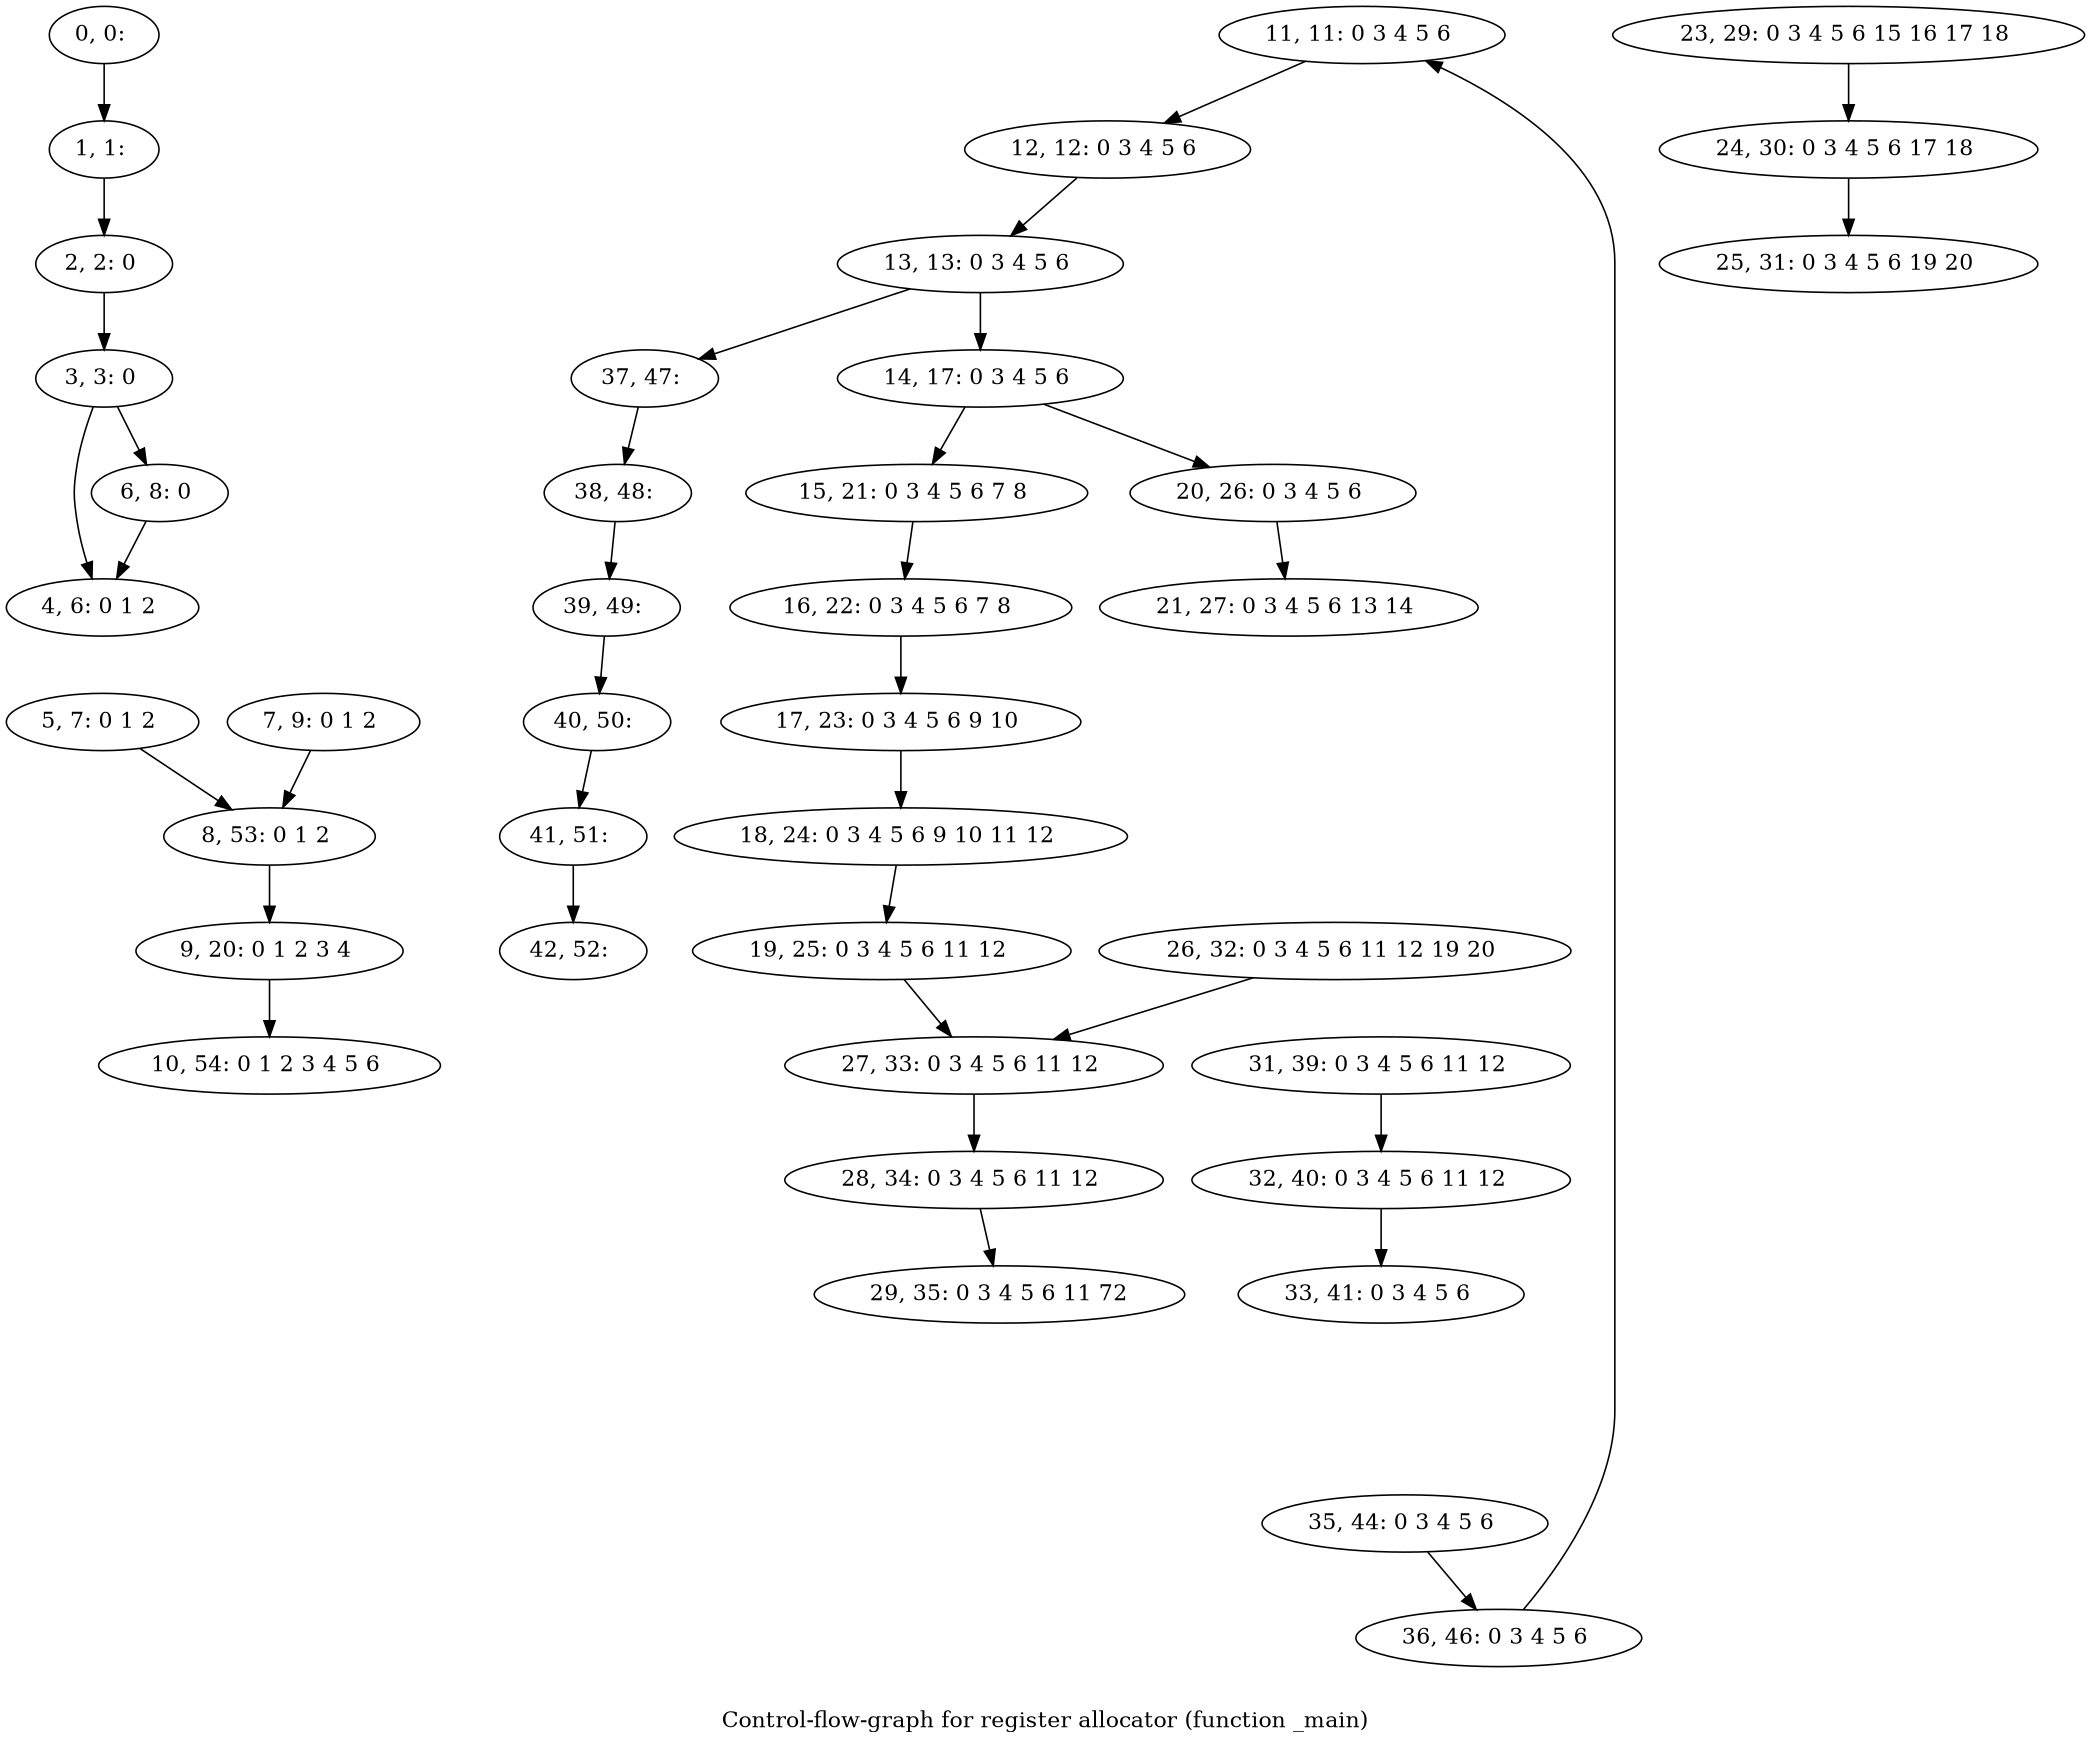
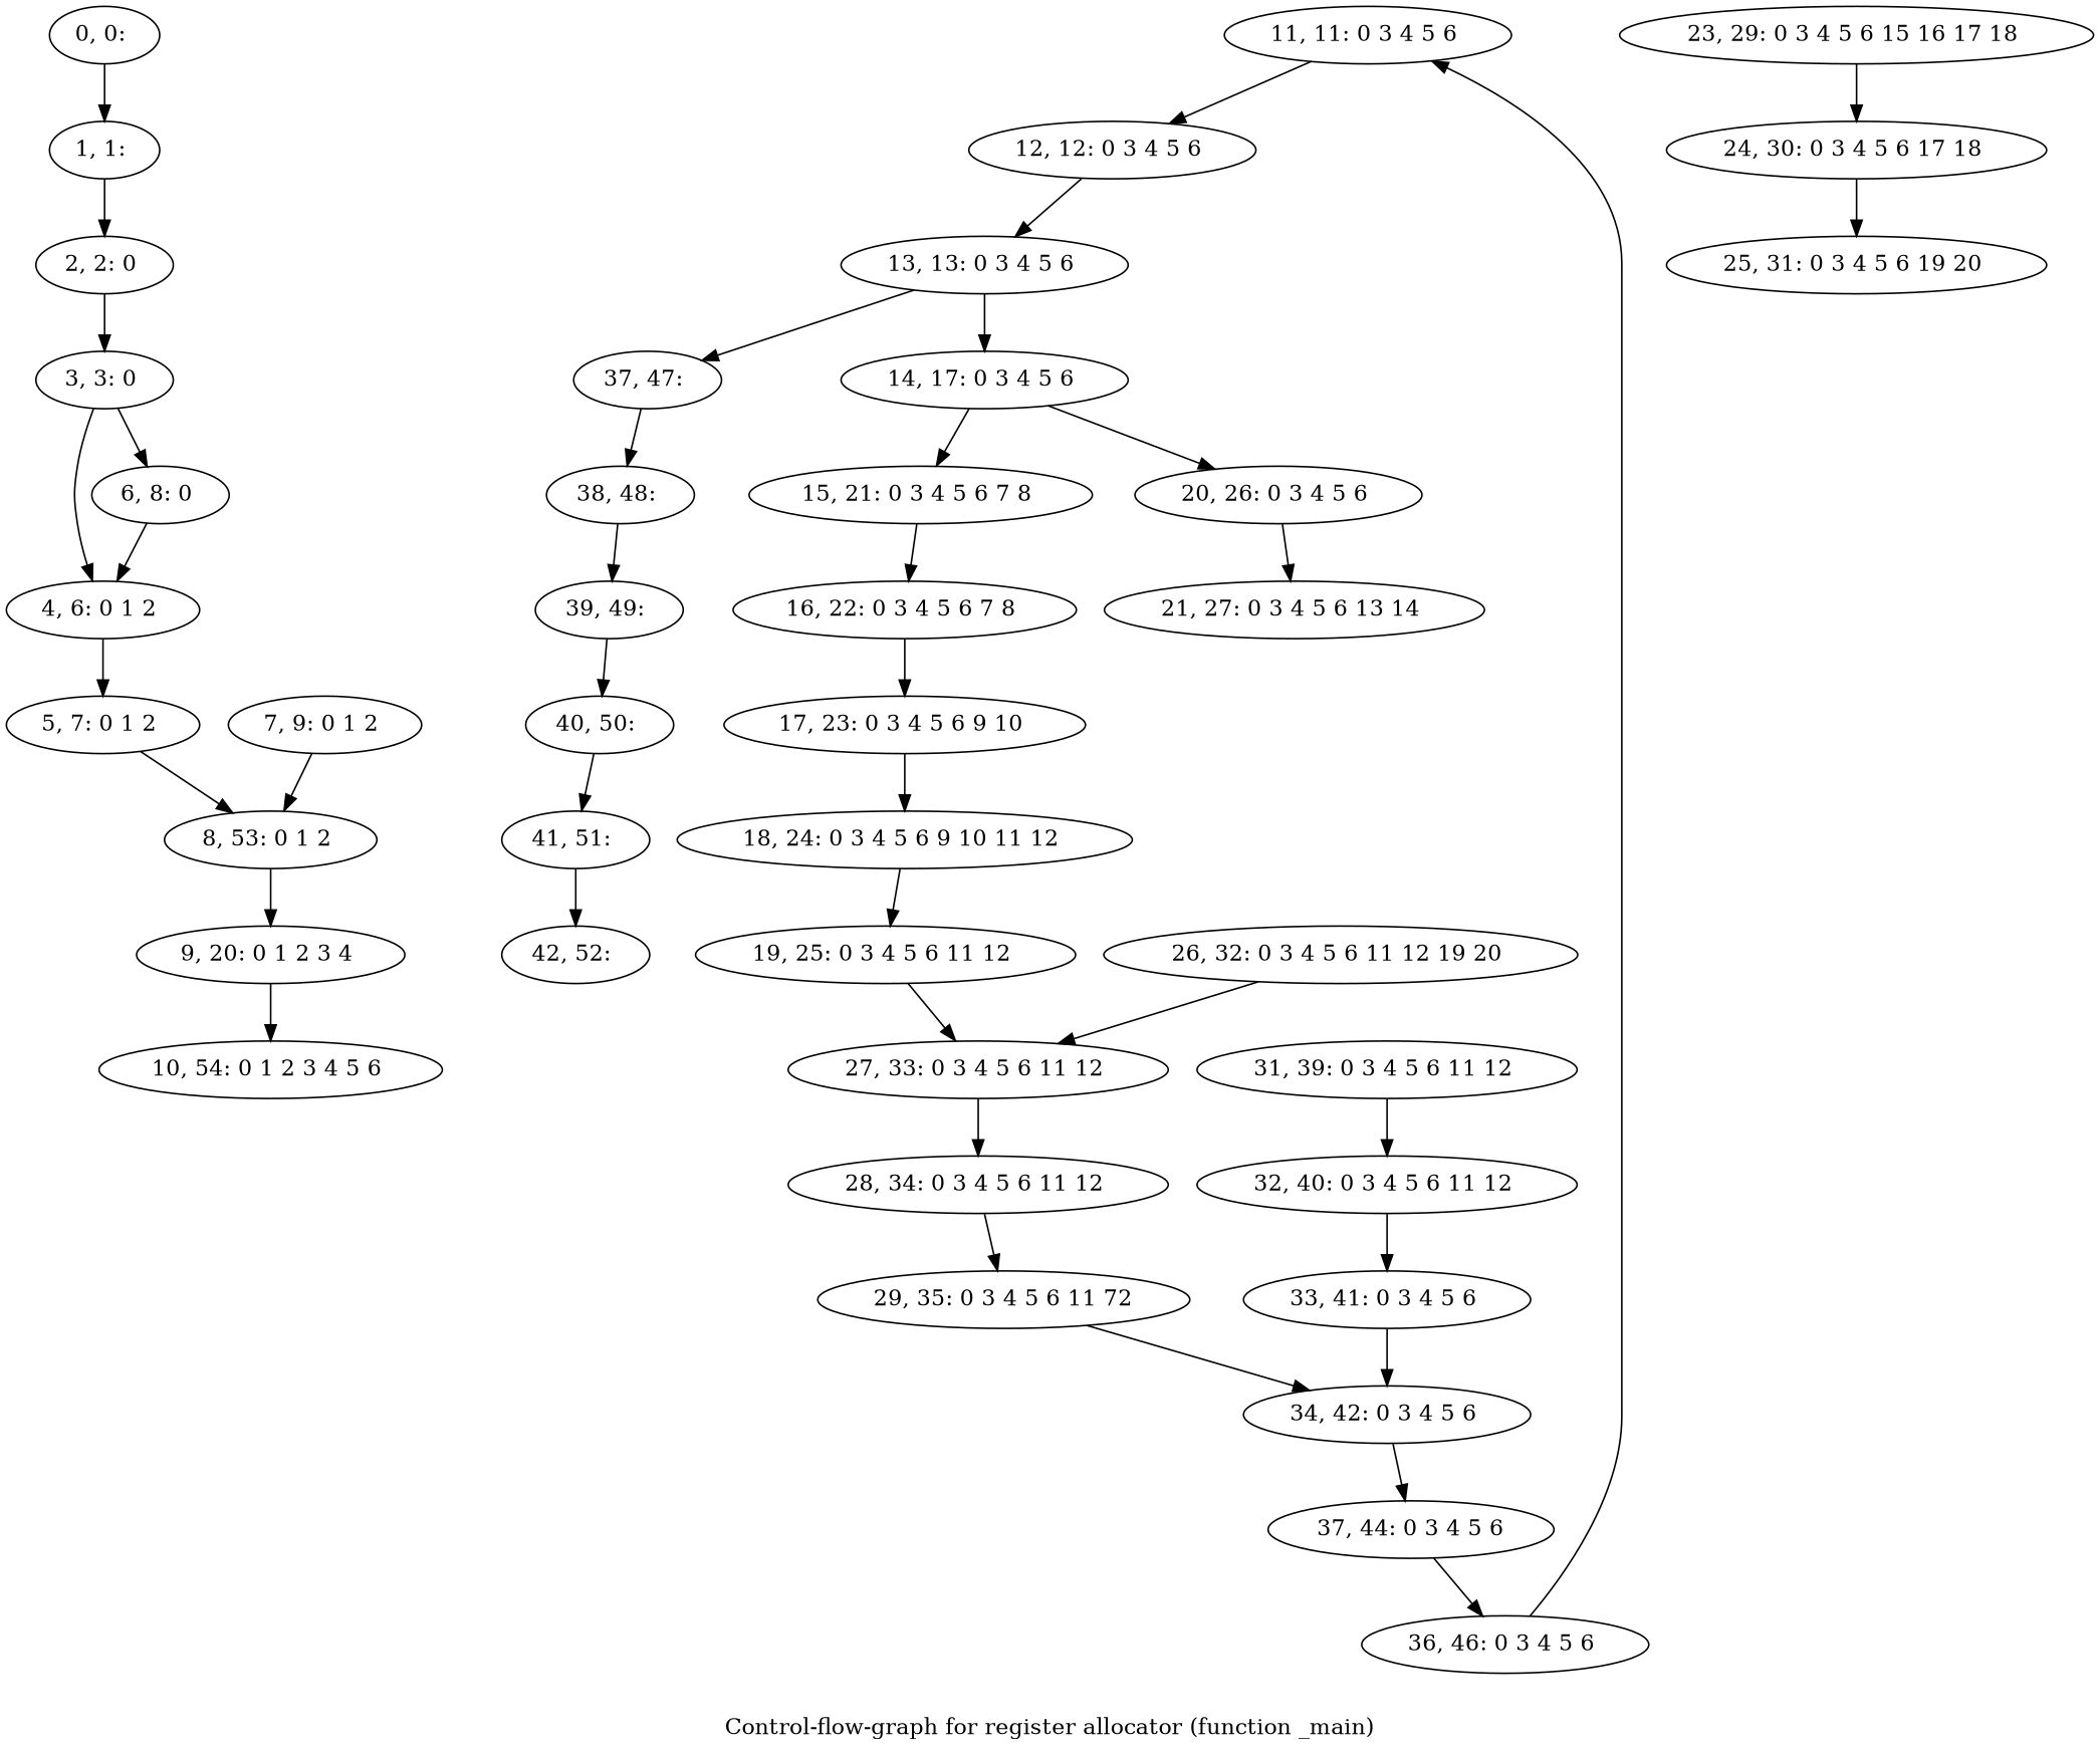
  digraph {
    label="Control-flow-graph for register allocator (function _main)"
    n1 [label="0, 0: "]
    n2 [label="1, 1: "]
    n3 [label="2, 2: 0 "]
    n4 [label="3, 3: 0 "]
    n5 [label="4, 6: 0 1 2 "]
    n6 [label="6, 8: 0 "]
    n7 [label="5, 7: 0 1 2 "]
    n8 [label="8, 53: 0 1 2 "]
    n9 [label="9, 20: 0 1 2 3 4 "]
    n10 [label="7, 9: 0 1 2 "]
    n11 [label="10, 54: 0 1 2 3 4 5 6 "]
    n12 [label="11, 11: 0 3 4 5 6 "]
    n13 [label="12, 12: 0 3 4 5 6 "]
    n14 [label="13, 13: 0 3 4 5 6 "]
    n15 [label="14, 17: 0 3 4 5 6 "]
    n16 [label="37, 47: "]
    n17 [label="15, 21: 0 3 4 5 6 7 8 "]
    n18 [label="20, 26: 0 3 4 5 6 "]
    n19 [label="38, 48: "]
    n20 [label="16, 22: 0 3 4 5 6 7 8 "]
    n21 [label="21, 27: 0 3 4 5 6 13 14 "]
    n22 [label="17, 23: 0 3 4 5 6 9 10 "]
    n23 [label="18, 24: 0 3 4 5 6 9 10 11 12 "]
    n24 [label="19, 25: 0 3 4 5 6 11 12 "]
    n25 [label="27, 33: 0 3 4 5 6 11 12 "]
    n26 [label="28, 34: 0 3 4 5 6 11 12 "]
    n27 [label="23, 29: 0 3 4 5 6 15 16 17 18 "]
    n28 [label="24, 30: 0 3 4 5 6 17 18 "]
    n29 [label="25, 31: 0 3 4 5 6 19 20 "]
    n30 [label="26, 32: 0 3 4 5 6 11 12 19 20 "]
    n31 [label="29, 35: 0 3 4 5 6 11 72"]
-   n33 [label="35, 44: 0 3 4 5 6 "]
+   n32 [label="34, 42: 0 3 4 5 6 "]
+   n33 [label="37, 44: 0 3 4 5 6"]
    n34 [label="31, 39: 0 3 4 5 6 11 12 "]
    n35 [label="32, 40: 0 3 4 5 6 11 12 "]
    n36 [label="33, 41: 0 3 4 5 6 "]
    n37 [label="36, 46: 0 3 4 5 6 "]
    n38 [label="39, 49: "]
    n39 [label="40, 50: "]
    n40 [label="41, 51: "]
    n41 [label="42, 52: "]
    n1 -> n2
    n2 -> n3
    n3 -> n4
    n4 -> n5
    n4 -> n6
+   n5 -> n7
    n6 -> n5
    n7 -> n8
    n8 -> n9
    n9 -> n11
    n10 -> n8
    n12 -> n13
    n13 -> n14
    n14 -> n15
    n14 -> n16
    n15 -> n17
    n15 -> n18
    n16 -> n19
    n17 -> n20
    n18 -> n21
    n19 -> n38
    n20 -> n22
    n22 -> n23
    n23 -> n24
    n24 -> n25
    n25 -> n26
    n26 -> n31
    n27 -> n28
    n28 -> n29
    n30 -> n25
+   n31 -> n32
+   n32 -> n33
    n33 -> n37
    n34 -> n35
    n35 -> n36
+   n36 -> n32
    n37 -> n12
    n38 -> n39
    n39 -> n40
    n40 -> n41
  }
